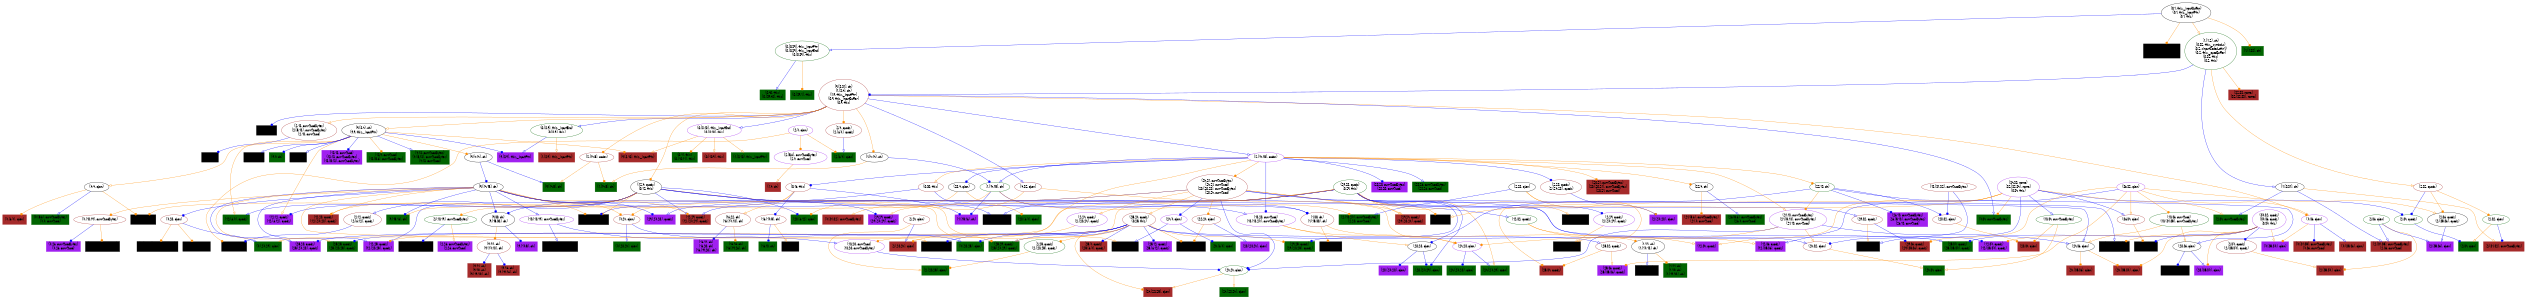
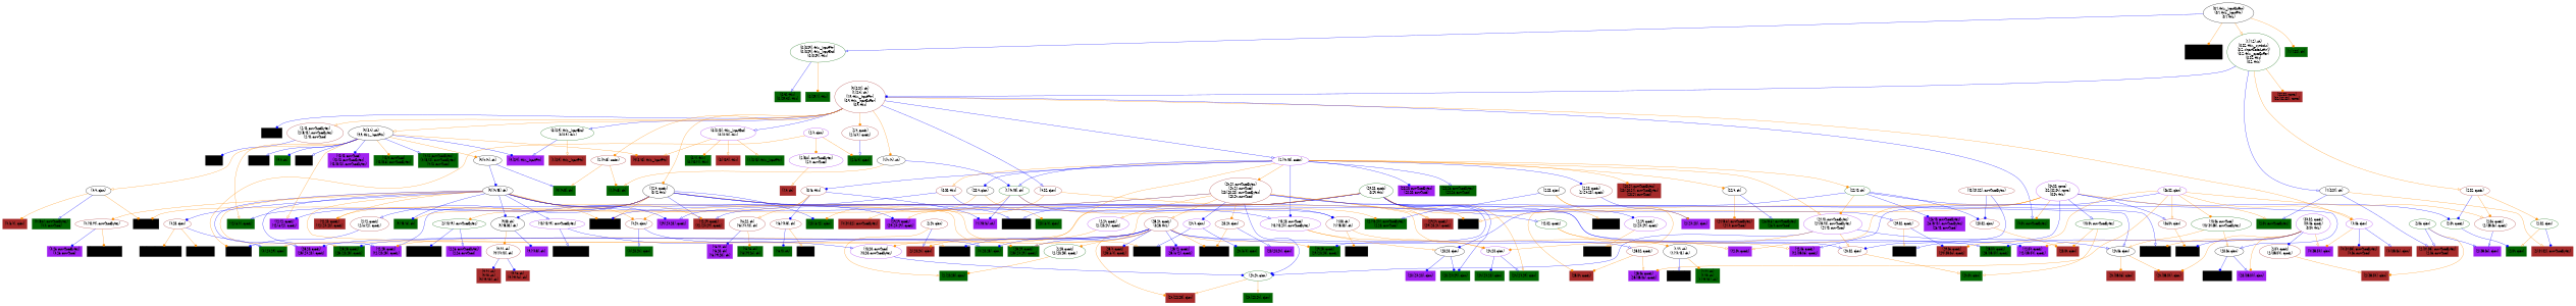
  digraph {
    fontname="Patrick Hand"
    node [color=brown fontname="Patrick Hand" shape=box style=filled]
    edge [arrowhead=dot color=darkorange fontname="Patrick Hand"]
    n1 [color=darkgreen label="(0,40, this)\n(0,(39,40), this)"]
    n2 [color=darkgreen label="(0,(39,1), this)"]
    n3 [color=darkgreen label="(0,(0,39), this._inputPtr)\n(0,(0,39), this._inputEnd)\n(0,(0,39), this)" shape="" style=""]
    n4 [color=black label="(0,(0,1), this._inputPtr)\n(0,(0,1), this._inputEnd)\n(0,(0,1), this)"]
    n5 [color=darkgreen label="(0,11, this)\n(0,(10,11), this)"]
    n6 [label="(0,(10,9), this)"]
    n7 [color=darkgreen label="(1,(8,10), this._inputPtr)"]
    n8 [label="(9,(8,10), this._inputPtr)"]
    n9 [color=purple label="(0,(8,10), this._inputEnd)\n(0,(8,10), this)" shape="" style=""]
    n10 [label="(1,(8,9), this._inputPtr)"]
    n11 [color=purple label="(9,(8,9), this._inputPtr)"]
    n12 [color=darkgreen label="(0,(8,9), this._inputEnd)\n(0,(8,9), this)" shape="" style=""]
    n13 [color=black label="(2,(6,12), qlen)"]
    n14 [label="(2,12, quads)\n(2,(6,12), quads)" shape="" style=""]
    n15 [color=black label="(29,12, quads)\n(29,(6,12), quads)"]
    n16 [color=darkgreen label="(28,(6,12), qlen)"]
    n17 [color=purple label="(25,12, quads)\n(25,(6,12), quads)"]
    n18 [color=black label="(24,(6,12), qlen)"]
    n19 [color=purple label="(12,12, quads)\n(12,(6,12), quads)"]
    n20 [color=darkgreen label="(12,(6,7), quads)"]
    n21 [color=purple label="(12,25, quads)\n(12,(23,25), quads)"]
    n22 [color=black label="(12,24, quads)\n(12,(23,24), quads)"]
    n23 [label="(12,29, quads)\n(12,(27,29), quads)"]
    n24 [label="(12,28, quads)\n(12,(27,28), quads)"]
    n25 [color=purple label="(12,34, quads)"]
    n26 [color=purple label="(12,36, quads)\n(12,(35,36), quads)"]
    n27 [color=darkgreen label="(12,32, quads)" shape="" style=""]
    n28 [color=purple label="(12,37, quads)\n(12,(35,37), quads)"]
    n29 [color=black label="(7,(6,12), qlen)"]
    n30 [color=black label="(12,7, quads)\n(0,12, this)" shape="" style=""]
    n31 [color=purple label="(1,(15,16), ch)"]
    n32 [color=darkgreen label="(16,26, ch)\n(16,(19,26), ch)"]
    n33 [color=purple label="(16,21, ch)\n(16,20, ch)\n(16,(19,20), ch)"]
    n34 [label="(16,22, ch)\n(16,(17,18), ch)" shape="" style=""]
    n35 [color=black label="(16,7, ch)"]
    n36 [color=darkgreen label="(16,13, ch)"]
    n37 [label="(16,(17,5), ch)" shape="" style=""]
    n38 [color=darkgreen label="(9,(15,16), ch)"]
    n39 [label="(0,16, this)" shape="" style=""]
    n40 [color=darkgreen label="(2,(23,25), qlen)"]
    n41 [color=darkgreen label="(2,25, quads)\n(2,(23,25), quads)" shape="" style=""]
    n42 [color=darkgreen label="(29,25, quads)\n(29,(23,25), quads)"]
    n43 [color=black label="(28,(23,25), qlen)"]
    n44 [label="(25,7, quads)\n(25,(6,7), quads)"]
    n45 [color=darkgreen label="(25,25, quads)\n(25,(23,25), quads)"]
    n46 [color=black label="(25,(23,24), quads)"]
    n47 [color=darkgreen label="(25,29, quads)\n(25,(27,29), quads)"]
    n48 [color=purple label="(25,28, quads)\n(25,(27,28), quads)"]
    n49 [label="(25,34, quads)"]
    n50 [color=purple label="(25,36, quads)\n(25,(35,36), quads)"]
    n51 [label="(25,32, quads)" shape="" style=""]
    n52 [color=darkgreen label="(25,37, quads)\n(25,(35,37), quads)"]
    n53 [label="(24,(23,25), qlen)"]
    n54 [color=darkgreen label="(7,(23,25), qlen)"]
    n55 [label="(25,24, quads)\n(0,25, this)" shape="" style=""]
    n56 [color=black label="(2,(27,29), qlen)"]
    n57 [color=purple label="(2,29, quads)\n(2,(27,29), quads)" shape="" style=""]
    n58 [color=black label="(29,7, quads)\n(29,(6,7), quads)"]
    n59 [color=purple label="(29,29, quads)\n(29,(27,29), quads)"]
    n60 [color=purple label="(29,(27,28), quads)"]
    n61 [color=black label="(29,34, quads)"]
    n62 [label="(29,36, quads)\n(29,(35,36), quads)"]
    n63 [label="(29,32, quads)" shape="" style=""]
    n64 [color=black label="(29,37, quads)\n(29,(35,37), quads)"]
    n65 [label="(29,24, quads)\n(29,(23,24), quads)"]
    n66 [color=darkgreen label="(28,(27,29), qlen)"]
    n67 [color=darkgreen label="(24,(27,29), qlen)"]
    n68 [color=darkgreen label="(7,(27,29), qlen)"]
    n69 [color=darkgreen label="(29,28, quads)\n(0,29, this)" shape="" style=""]
    n70 [color=black label="(1,26, ch)\n(1,(19,26), ch)"]
    n71 [color=darkgreen label="(1,21, ch)\n(1,20, ch)\n(1,(19,20), ch)"]
    n72 [color=black label="(1,22, ch)\n(1,(17,18), ch)" shape="" style=""]
    n73 [color=black label="(1,(17,5), ch)"]
    n74 [label="(1,30, ch)\n(1,(15,30), ch)" shape="" style=""]
    n75 [label="(9,26, ch)\n(9,(19,26), ch)"]
    n76 [label="(9,21, ch)\n(9,20, ch)\n(9,(19,20), ch)"]
    n77 [label="(9,22, ch)\n(9,(17,18), ch)" shape="" style=""]
    n78 [color=purple label="(9,(17,5), ch)"]
    n79 [color=black label="(9,30, ch)\n(9,(15,30), ch)" shape="" style=""]
    n80 [label="(0,30, this)" shape="" style=""]
    n81 [color=black label="(2,20, currQuadBytes)\n(2,20, currQuad)"]
    n82 [color=purple label="(2,26, currQuadBytes)\n(2,26, currQuad)"]
    n83 [color=darkgreen label="(2,(18,27), currQuadBytes)\n(2,28, currQuad)"]
    n84 [color=darkgreen label="(2,(18,19), currQuadBytes)" shape="" style=""]
    n85 [color=darkgreen label="(1,(14,15), ch)" shape="" style=""]
    n86 [color=darkgreen label="(1,(14,5), ch)"]
    n87 [color=black label="(1,(4,14), ch)" shape="" style=""]
    n88 [color=black label="(1,(4,5), ch)"]
    n89 [label="(1,7, ch)"]
    n90 [color=black label="(1,13, ch)"]
    n91 [color=darkgreen label="(2,(6,7), qlen)"]
    n92 [label="(2,7, quads)\n(2,(6,7), quads)" shape="" style=""]
    n93 [label="(2,(23,24), qlen)"]
    n94 [color=purple label="(2,24, quads)\n(2,(23,24), quads)" shape="" style=""]
    n95 [color=purple label="(2,(27,28), qlen)"]
    n96 [label="(2,28, quads)\n(2,(27,28), quads)" shape="" style=""]
    n97 [color=purple label="(2,(5,6), currQuadBytes)\n(2,7, currQuad)" shape="" style=""]
    n98 [color=purple label="(2,7, qlen)" shape="" style=""]
    n99 [label="(2,24, qlen)" shape="" style=""]
    n100 [color=black label="(2,28, qlen)" shape="" style=""]
    n101 [label="(2,13, currQuadBytes)\n(2,(5,13), currQuadBytes)\n(2,13, currQuad)" shape="" style=""]
    n102 [color=darkgreen label="(28,(6,7), qlen)"]
    n103 [color=black label="(28,7, qlen)" shape="" style=""]
    n104 [color=purple label="(28,(27,28), qlen)"]
    n105 [color=black label="(28,28, qlen)" shape="" style=""]
    n106 [label="(28,34, qlen)"]
    n107 [label="(28,32, qlen)" shape="" style=""]
    n108 [color=purple label="(28,(35,37), qlen)"]
    n109 [color=black label="(28,(35,36), qlen)"]
    n110 [color=black label="(28,36, qlen)" shape="" style=""]
    n111 [color=purple label="(28,(23,24), qlen)"]
-   n112 [label="(22,24, qlen)" shape="" style=""]
+   n112 [label="(28,24, qlen)" shape="" style=""]
    n113 [color=purple label="(28,20, currQuadBytes)\n(28,20, currQuad)"]
    n114 [color=darkgreen label="(28,26, currQuadBytes)\n(28,26, currQuad)"]
    n115 [color=darkgreen label="(26,(5,6), currQuadBytes)\n(26,7, currQuad)"]
    n116 [color=purple label="(26,13, currQuadBytes)\n(26,(5,13), currQuadBytes)\n(26,13, currQuad)"]
    n117 [label="(20,21, currQuadBytes)\n(20,(20,21), currQuadBytes)\n(20,21, currQuad)"]
    n118 [color=darkgreen label="(24,(6,7), qlen)"]
    n119 [color=purple label="(24,7, qlen)" shape="" style=""]
    n120 [color=darkgreen label="(24,(23,24), qlen)"]
    n121 [color=darkgreen label="(24,24, qlen)" shape="" style=""]
    n122 [color=darkgreen label="(24,(27,28), qlen)"]
    n123 [color=purple label="(24,28, qlen)" shape="" style=""]
    n124 [color=darkgreen label="(24,34, qlen)"]
    n125 [label="(24,32, qlen)" shape="" style=""]
    n126 [label="(24,(35,37), qlen)"]
    n127 [label="(24,(35,36), qlen)"]
    n128 [color=black label="(24,36, qlen)" shape="" style=""]
    n129 [color=darkgreen label="(7,(23,24), qlen)"]
    n130 [label="(7,24, qlen)" shape="" style=""]
    n131 [label="(24,21, currQuadBytes)\n(24,21, currQuad)\n(20,(20,23), currQuadBytes)\n(20,24, currQuad)" shape="" style=""]
    n132 [label="(21,(5,6), currQuadBytes)\n(21,7, currQuad)"]
    n133 [color=purple label="(21,13, currQuadBytes)\n(21,(5,13), currQuadBytes)\n(21,13, currQuad)" shape="" style=""]
    n134 [color=black label="(22,7, ch)" shape="" style=""]
    n135 [color=darkgreen label="(22,13, ch)" shape="" style=""]
    n136 [color=purple label="(13,28, currQuad)\n(13,(18,27), currQuadBytes)" shape="" style=""]
    n137 [color=purple label="(13,20, currQuad)\n(13,20, currQuadBytes)" shape="" style=""]
    n138 [color=black label="(13,26, currQuad)\n(13,26, currQuadBytes)"]
    n139 [color=purple label="(13,(18,19), currQuadBytes)" shape="" style=""]
    n140 [color=black label="(7,(27,28), qlen)"]
    n141 [color=black label="(7,(18,27), currQuadBytes)\n(7,28, currQuad)"]
    n142 [label="(7,28, qlen)" shape="" style=""]
    n143 [color=black label="(7,20, currQuadBytes)\n(7,20, currQuad)"]
    n144 [color=purple label="(7,26, currQuadBytes)\n(7,26, currQuad)"]
    n145 [label="(7,(18,19), currQuadBytes)" shape="" style=""]
    n146 [color=black label="(9,(14,15), ch)" shape="" style=""]
    n147 [color=purple label="(2,(14,15), codes)" shape="" style=""]
    n148 [color=darkgreen label="(9,(14,5), ch)"]
    n149 [label="(2,(14,5), codes)" shape="" style=""]
    n150 [color=purple label="(13,13, currQuad)\n(13,13, currQuadBytes)\n(13,(5,13), currQuadBytes)"]
    n151 [color=darkgreen label="(13,7, currQuad)\n(13,(5,6), currQuadBytes)"]
    n152 [color=darkgreen label="(13,36, currQuad)\n(13,(31,35), currQuadBytes)" shape="" style=""]
    n153 [label="(13,(31,32), currQuadBytes)" shape="" style=""]
    n154 [color=darkgreen label="(13,34, currQuadBytes)" shape="" style=""]
    n155 [label="(7,(6,7), qlen)"]
    n156 [color=darkgreen label="(7,(5,6), currQuadBytes)\n(7,7, currQuad)"]
    n157 [color=black label="(7,7, qlen)" shape="" style=""]
    n158 [color=black label="(7,34, qlen)"]
    n159 [label="(7,(31,32), currQuadBytes)"]
    n160 [label="(7,32, qlen)" shape="" style=""]
    n161 [color=purple label="(7,(35,37), qlen)"]
    n162 [label="(7,(35,36), qlen)"]
    n163 [label="(7,(31,35), currQuadBytes)\n(7,36, currQuad)"]
    n164 [color=purple label="(7,36, qlen)" shape="" style=""]
    n165 [color=darkgreen label="(7,13, currQuadBytes)\n(7,(5,13), currQuadBytes)\n(7,13, currQuad)"]
    n166 [color=darkgreen label="(7,34, currQuadBytes)"]
    n167 [color=black label="(9,(4,14), ch)" shape="" style=""]
    n168 [color=black label="(9,(4,5), ch)"]
    n169 [color=darkgreen label="(9,7, ch)"]
    n170 [color=black label="(9,13, ch)"]
    n171 [color=black label="(9,(3,4), ch)\n(9,9, this._inputPtr)" shape="" style=""]
    n172 [label="(9,(3,31), ch)\n(1,(3,4), ch)\n(1,9, this._inputPtr)\n(0,9, this._inputBuffer)\n(0,9, this)" shape="" style=""]
    n173 [color=darkgreen label="(2,34, qlen)"]
    n174 [color=darkgreen label="(2,34, quads)" shape="" style=""]
    n175 [color=darkgreen label="(2,34, currQuadBytes)"]
    n176 [color=black label="(37,34, quads)"]
    n177 [label="(36,34, qlen)" shape="" style=""]
    n178 [color=purple label="(34,33, name)\n(32,(32,34), name)\n(0,34, this)" shape="" style=""]
    n179 [label="(2,(35,37), qlen)"]
    n180 [label="(2,37, quads)\n(2,(35,37), quads)" shape="" style=""]
    n181 [color=purple label="(37,32, quads)\n(37,36, quads)\n(0,37, this)" shape="" style=""]
    n182 [label="(2,(31,35), currQuadBytes)\n(2,36, currQuad)"]
    n183 [label="(2,(31,32), currQuadBytes)"]
    n184 [color=black label="(1,(3,31), ch)" shape="" style=""]
    n185 [color=purple label="(2,(35,36), qlen)"]
-   n186 [color=black label="(2,36, quads)\n(2,(35,36), quads)" shape="" style=""]
+   n186 [label="(2,36, quads)\n(2,(35,36), quads)" shape="" style=""]
    n187 [color=darkgreen label="(2,32, qlen)" shape="" style=""]
    n188 [label="(2,32, quads)" shape="" style=""]
    n189 [color=darkgreen label="(2,36, qlen)" shape="" style=""]
    n190 [color=purple label="(36,32, qlen)" shape="" style=""]
    n191 [label="(32,33, name)\n(32,(32,33), name)"]
    n192 [color=darkgreen label="(1,(1,2), ch)\n(0,32, this._symbols)\n(0,2, sInputCodesLatin1)\n(0,2, this._quadBuffer)\n(0,32, this)\n(0,2, this)" shape="" style=""]
    n193 [color=darkgreen label="(1,(1,38), ch)"]
    n194 [color=black label="(0,1, this._inputBuffer)\n(0,1, this._inputPtr)\n(0,1, this)" shape="" style=""]
    n3 -> n1 [arrowhead=onormal color=blue]
    n3 -> n2
    n9 -> n5
    n9 -> n6 [arrowhead=onormal]
    n9 -> n7 [arrowhead=onormal]
    n9 -> n8 [arrowhead=onormal]
    n12 -> n10 [arrowhead=onormal]
    n12 -> n11 [arrowhead=onormal color=blue]
    n14 -> n13 [color=blue]
    n27 -> n25 [arrowhead=onormal]
    n27 -> n26 [arrowhead=onormal]
    n30 -> n14 [arrowhead=onormal color=blue]
    n30 -> n15 [arrowhead=onormal color=blue]
    n30 -> n16 [color=blue]
    n30 -> n18 [arrowhead=onormal]
    n30 -> n19 [color=blue]
    n30 -> n20 [arrowhead=onormal color=blue]
    n30 -> n21 [arrowhead=onormal color=blue]
    n30 -> n22
    n30 -> n23 [arrowhead=onormal color=blue]
    n30 -> n24
    n30 -> n27 [arrowhead=onormal color=blue]
    n30 -> n28 [color=blue]
    n30 -> n29
    n34 -> n32
    n34 -> n33 [color=blue]
    n37 -> n35 [arrowhead=onormal]
    n37 -> n36 [color=blue]
    n39 -> n31 [color=blue]
    n39 -> n34 [arrowhead=onormal]
    n39 -> n37 [color=blue]
    n39 -> n38 [arrowhead=onormal]
    n41 -> n40
    n51 -> n49
    n51 -> n50 [arrowhead=onormal]
    n55 -> n17 [color=blue]
    n55 -> n21
    n55 -> n41
    n55 -> n42
    n55 -> n43
    n55 -> n44 [color=blue]
    n55 -> n45 [color=blue]
    n55 -> n46 [color=blue]
    n55 -> n47 [arrowhead=onormal color=blue]
    n55 -> n48 [color=blue]
    n55 -> n51 [arrowhead=onormal color=blue]
    n55 -> n52 [arrowhead=onormal color=blue]
    n55 -> n53
    n55 -> n54 [color=blue]
    n57 -> n56 [arrowhead=onormal]
    n63 -> n61 [arrowhead=onormal]
    n63 -> n62 [color=blue]
    n69 -> n15 [arrowhead=onormal color=blue]
    n69 -> n23 [arrowhead=onormal color=blue]
    n69 -> n42 [color=blue]
    n69 -> n47 [arrowhead=onormal]
    n69 -> n57 [color=blue]
    n69 -> n58 [arrowhead=onormal]
    n69 -> n59 [arrowhead=onormal]
    n69 -> n60 [arrowhead=onormal color=blue]
    n69 -> n63 [arrowhead=onormal color=blue]
    n69 -> n64 [arrowhead=onormal color=blue]
    n69 -> n65 [arrowhead=onormal]
    n69 -> n66 [color=blue]
    n69 -> n67 [arrowhead=onormal]
    n69 -> n68 [arrowhead=onormal]
    n72 -> n70 [arrowhead=onormal color=blue]
    n72 -> n71
    n74 -> n72
    n74 -> n73
    n77 -> n75 [color=blue]
    n77 -> n76 [color=blue]
    n79 -> n77
    n79 -> n78 [color=blue]
    n80 -> n74 [color=blue]
    n80 -> n79 [color=blue]
    n84 -> n81 [color=blue]
-   n84 -> n82 [arrowhead=onormal]
+   n84 -> n82 [arrowhead=onormal color=blue]
    n85 -> n31 [color=blue]
    n85 -> n74 [color=blue]
    n85 -> n83
    n85 -> n84
    n87 -> n85 [color=blue]
    n87 -> n86 [arrowhead=onormal]
    n92 -> n91 [arrowhead=onormal color=blue]
    n94 -> n93
    n96 -> n95 [color=blue]
    n97 -> n89 [arrowhead=onormal]
    n98 -> n13
    n98 -> n91
    n98 -> n97
    n99 -> n40 [arrowhead=onormal]
    n99 -> n93 [arrowhead=onormal color=blue]
    n100 -> n56 [arrowhead=onormal]
    n100 -> n83 [arrowhead=onormal color=blue]
    n100 -> n95
    n101 -> n90 [color=blue]
    n103 -> n16
    n103 -> n102
    n105 -> n66 [color=blue]
    n105 -> n104 [color=blue]
    n107 -> n106
    n110 -> n108 [arrowhead=onormal color=blue]
    n110 -> n109 [color=blue]
    n112 -> n43
    n112 -> n111 [arrowhead=onormal color=blue]
    n119 -> n18 [arrowhead=onormal color=blue]
    n119 -> n118 [color=blue]
    n121 -> n53 [arrowhead=onormal]
    n121 -> n120 [arrowhead=onormal]
    n123 -> n67 [arrowhead=onormal color=blue]
    n123 -> n122 [color=blue]
    n125 -> n124 [arrowhead=onormal]
    n128 -> n126
    n128 -> n127
    n130 -> n54 [arrowhead=onormal color=blue]
    n130 -> n129 [arrowhead=onormal color=blue]
    n131 -> n22 [color=blue]
    n131 -> n55 [arrowhead=onormal]
    n131 -> n65 [arrowhead=onormal]
    n131 -> n94 [arrowhead=onormal]
    n131 -> n112
    n131 -> n119 [color=blue]
    n131 -> n121 [color=blue]
    n131 -> n123 [arrowhead=onormal]
    n131 -> n125 [arrowhead=onormal color=blue]
    n131 -> n128 [arrowhead=onormal color=blue]
    n131 -> n130
    n133 -> n121 [color=blue]
    n133 -> n123
    n133 -> n125 [arrowhead=onormal]
    n133 -> n128 [arrowhead=onormal color=blue]
    n134 -> n115 [arrowhead=onormal color=blue]
    n134 -> n132
    n135 -> n105 [color=blue]
    n135 -> n107 [color=blue]
    n135 -> n110 [arrowhead=onormal color=blue]
    n135 -> n116 [color=blue]
    n135 -> n133
    n136 -> n105 [arrowhead=onormal]
    n136 -> n123
    n137 -> n121 [color=blue]
    n139 -> n137 [arrowhead=onormal color=blue]
    n139 -> n138 [arrowhead=onormal color=blue]
    n142 -> n68 [arrowhead=onormal color=blue]
    n142 -> n140
    n142 -> n141
    n145 -> n143
    n145 -> n144 [color=blue]
    n146 -> n21 [arrowhead=onormal color=blue]
    n146 -> n22
    n146 -> n23
    n146 -> n24 [arrowhead=onormal]
    n146 -> n38 [color=blue]
    n146 -> n45 [arrowhead=onormal]
    n146 -> n46 [arrowhead=onormal]
    n146 -> n47
    n146 -> n48 [arrowhead=onormal color=blue]
    n146 -> n59 [color=blue]
    n146 -> n60 [color=blue]
    n146 -> n79 [color=blue]
    n146 -> n130
    n146 -> n136 [arrowhead=onormal color=blue]
    n146 -> n139 [arrowhead=onormal color=blue]
    n146 -> n142 [color=blue]
    n146 -> n145
    n147 -> n39 [color=blue]
    n147 -> n80 [arrowhead=onormal]
    n147 -> n85 [arrowhead=onormal color=blue]
    n147 -> n96 [color=blue]
    n147 -> n103 [color=blue]
    n147 -> n113 [color=blue]
    n147 -> n114 [arrowhead=onormal color=blue]
    n147 -> n117
    n147 -> n131
    n147 -> n133 [arrowhead=onormal]
    n147 -> n134
    n147 -> n135
    n147 -> n136 [color=blue]
    n147 -> n137
    n149 -> n86
    n149 -> n148 [arrowhead=onormal]
    n152 -> n110 [arrowhead=onormal]
    n152 -> n128 [arrowhead=onormal]
    n153 -> n107 [color=blue]
    n153 -> n125 [color=blue]
    n154 -> n106
    n154 -> n124 [arrowhead=onormal]
    n157 -> n29
    n157 -> n155
    n157 -> n156 [arrowhead=onormal color=blue]
    n160 -> n158
    n160 -> n159 [arrowhead=onormal]
    n164 -> n161
    n164 -> n162 [arrowhead=onormal color=blue]
    n164 -> n163 [color=blue]
    n167 -> n146 [color=blue]
    n167 -> n148 [arrowhead=onormal color=blue]
    n171 -> n8
    n171 -> n11 [color=blue]
    n171 -> n19 [arrowhead=onormal]
    n171 -> n20 [arrowhead=onormal]
    n171 -> n150 [color=blue]
    n171 -> n151
    n171 -> n157 [arrowhead=onormal]
    n171 -> n165 [arrowhead=onormal color=blue]
    n171 -> n167
    n171 -> n168 [arrowhead=onormal color=blue]
    n171 -> n169 [color=blue]
    n171 -> n170 [arrowhead=onormal color=blue]
    n172 -> n9 [arrowhead=onormal color=blue]
    n172 -> n12 [arrowhead=onormal color=blue]
    n172 -> n30
    n172 -> n87
    n172 -> n88 [color=blue]
    n172 -> n92
    n172 -> n101 [arrowhead=onormal]
    n172 -> n147 [arrowhead=onormal color=blue]
    n172 -> n149
    n172 -> n160 [arrowhead=onormal color=blue]
    n172 -> n164
    n172 -> n166 [arrowhead=onormal color=blue]
    n172 -> n171 [arrowhead=onormal]
    n174 -> n173 [color=blue]
    n177 -> n176
    n178 -> n25 [arrowhead=onormal]
    n178 -> n49
    n178 -> n61 [arrowhead=onormal color=blue]
    n178 -> n154 [arrowhead=onormal color=blue]
    n178 -> n158 [arrowhead=onormal]
    n178 -> n166
    n178 -> n174 [color=blue]
    n178 -> n175 [arrowhead=onormal]
    n178 -> n177 [arrowhead=onormal color=blue]
    n180 -> n179 [arrowhead=onormal]
    n181 -> n28
    n181 -> n52 [color=blue]
    n181 -> n64
    n181 -> n108
    n181 -> n126
    n181 -> n161 [arrowhead=onormal]
    n181 -> n176 [color=blue]
    n181 -> n180 [color=blue]
    n184 -> n175 [arrowhead=onormal color=blue]
    n184 -> n182 [arrowhead=onormal color=blue]
    n184 -> n183 [arrowhead=onormal]
    n186 -> n185 [arrowhead=onormal color=blue]
    n187 -> n173 [arrowhead=onormal]
    n187 -> n183 [color=blue]
    n188 -> n174 [color=blue]
    n188 -> n186
    n188 -> n187
    n189 -> n179
    n189 -> n182 [arrowhead=onormal color=blue]
    n189 -> n185 [arrowhead=onormal color=blue]
    n190 -> n26 [arrowhead=onormal color=blue]
    n190 -> n50
    n190 -> n62
    n190 -> n152
    n190 -> n164 [arrowhead=onormal]
    n190 -> n177 [arrowhead=onormal]
    n190 -> n186 [arrowhead=onormal]
    n192 -> n172 [color=blue]
    n192 -> n184 [arrowhead=onormal color=blue]
    n192 -> n188 [arrowhead=onormal]
    n192 -> n191
    n194 -> n3 [arrowhead=onormal color=blue]
    n194 -> n4
    n194 -> n192 [arrowhead=onormal]
    n194 -> n193
  }
